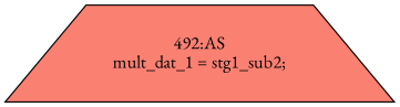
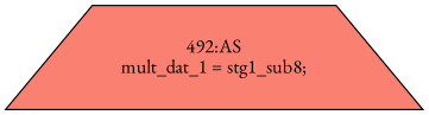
  strict digraph {
    rankdir=LR
    fontname="EB Garamond"
-   n1 [ast="<pyverilog.vparser.ast.Assign object at 0x7f9d7db95c50>" def_var="['mult_dat_1']" fillcolor=salmon label="492:AS\nmult_dat_1 = stg1_sub2;" statements="[]" style=filled typ=Assign use_var="['stg1_sub2']" shape=trapezium fontname="EB Garamond"]
+   n1 [ast="<pyverilog.vparser.ast.Assign object at 0x7f9d7db95c50>" def_var="['mult_dat_1']" fillcolor=salmon label="492:AS\nmult_dat_1 = stg1_sub8;" statements="[]" style=filled typ=Assign use_var="['stg1_sub2']" shape=trapezium fontname="EB Garamond"]
  }
